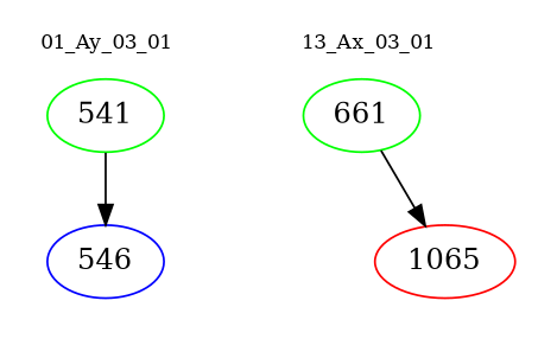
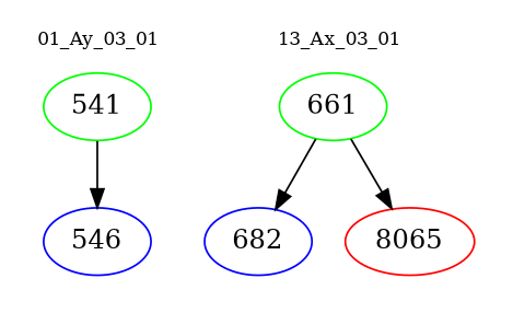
  digraph {
    node [color=green]
    edge [color=black]
    n1 [label=541]
    n2 [color=blue label=546]
    n3 [label=661]
-   n5 [color=red label=1065]
+   n4 [color=blue label=682]
+   n5 [color=red label=8065]
    subgraph cluster_1 {
      color=white
      fontsize=10
      label="01_Ay_03_01"
      n1
      n2
    }
    subgraph cluster_2 {
      color=white
      fontsize=10
      label="13_Ax_03_01"
      n3
+     n4
      n5
    }
    n1 -> n2
+   n3 -> n4
    n3 -> n5
  }
